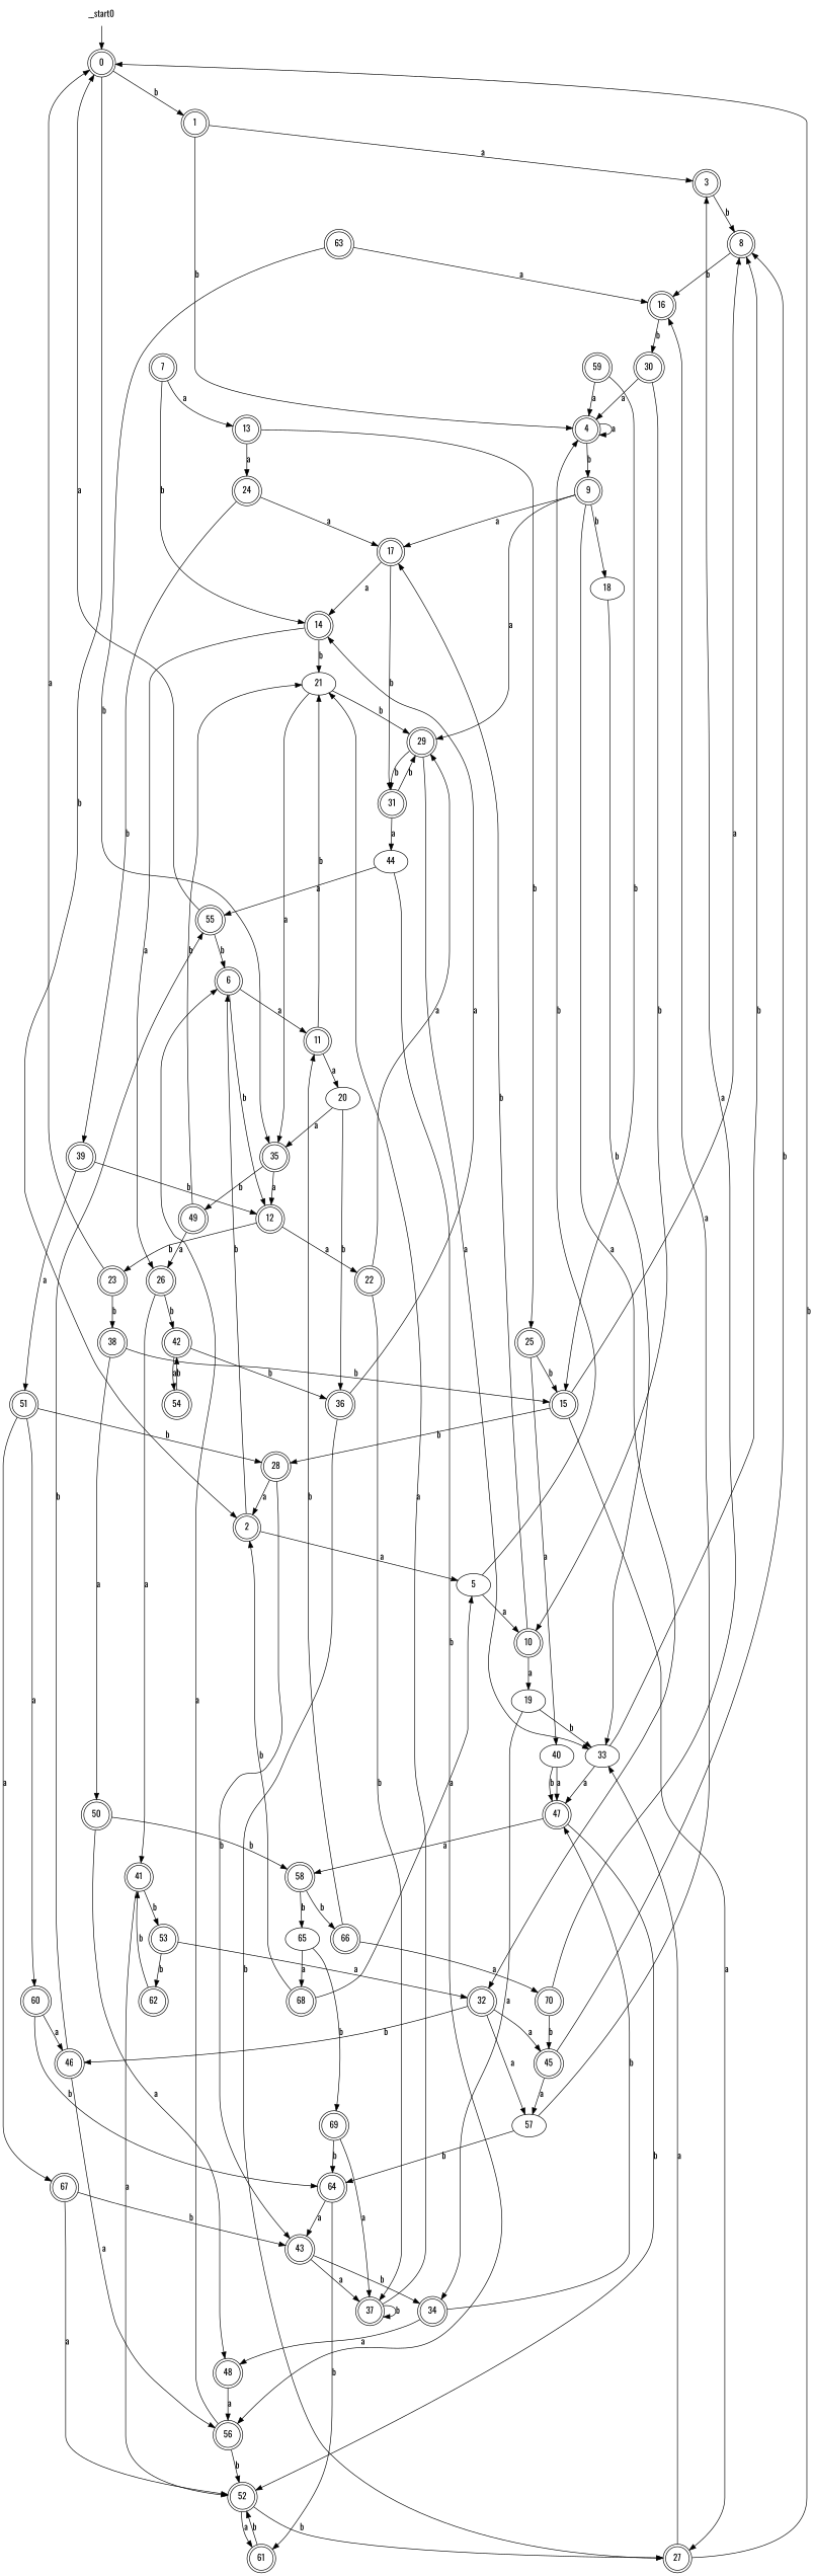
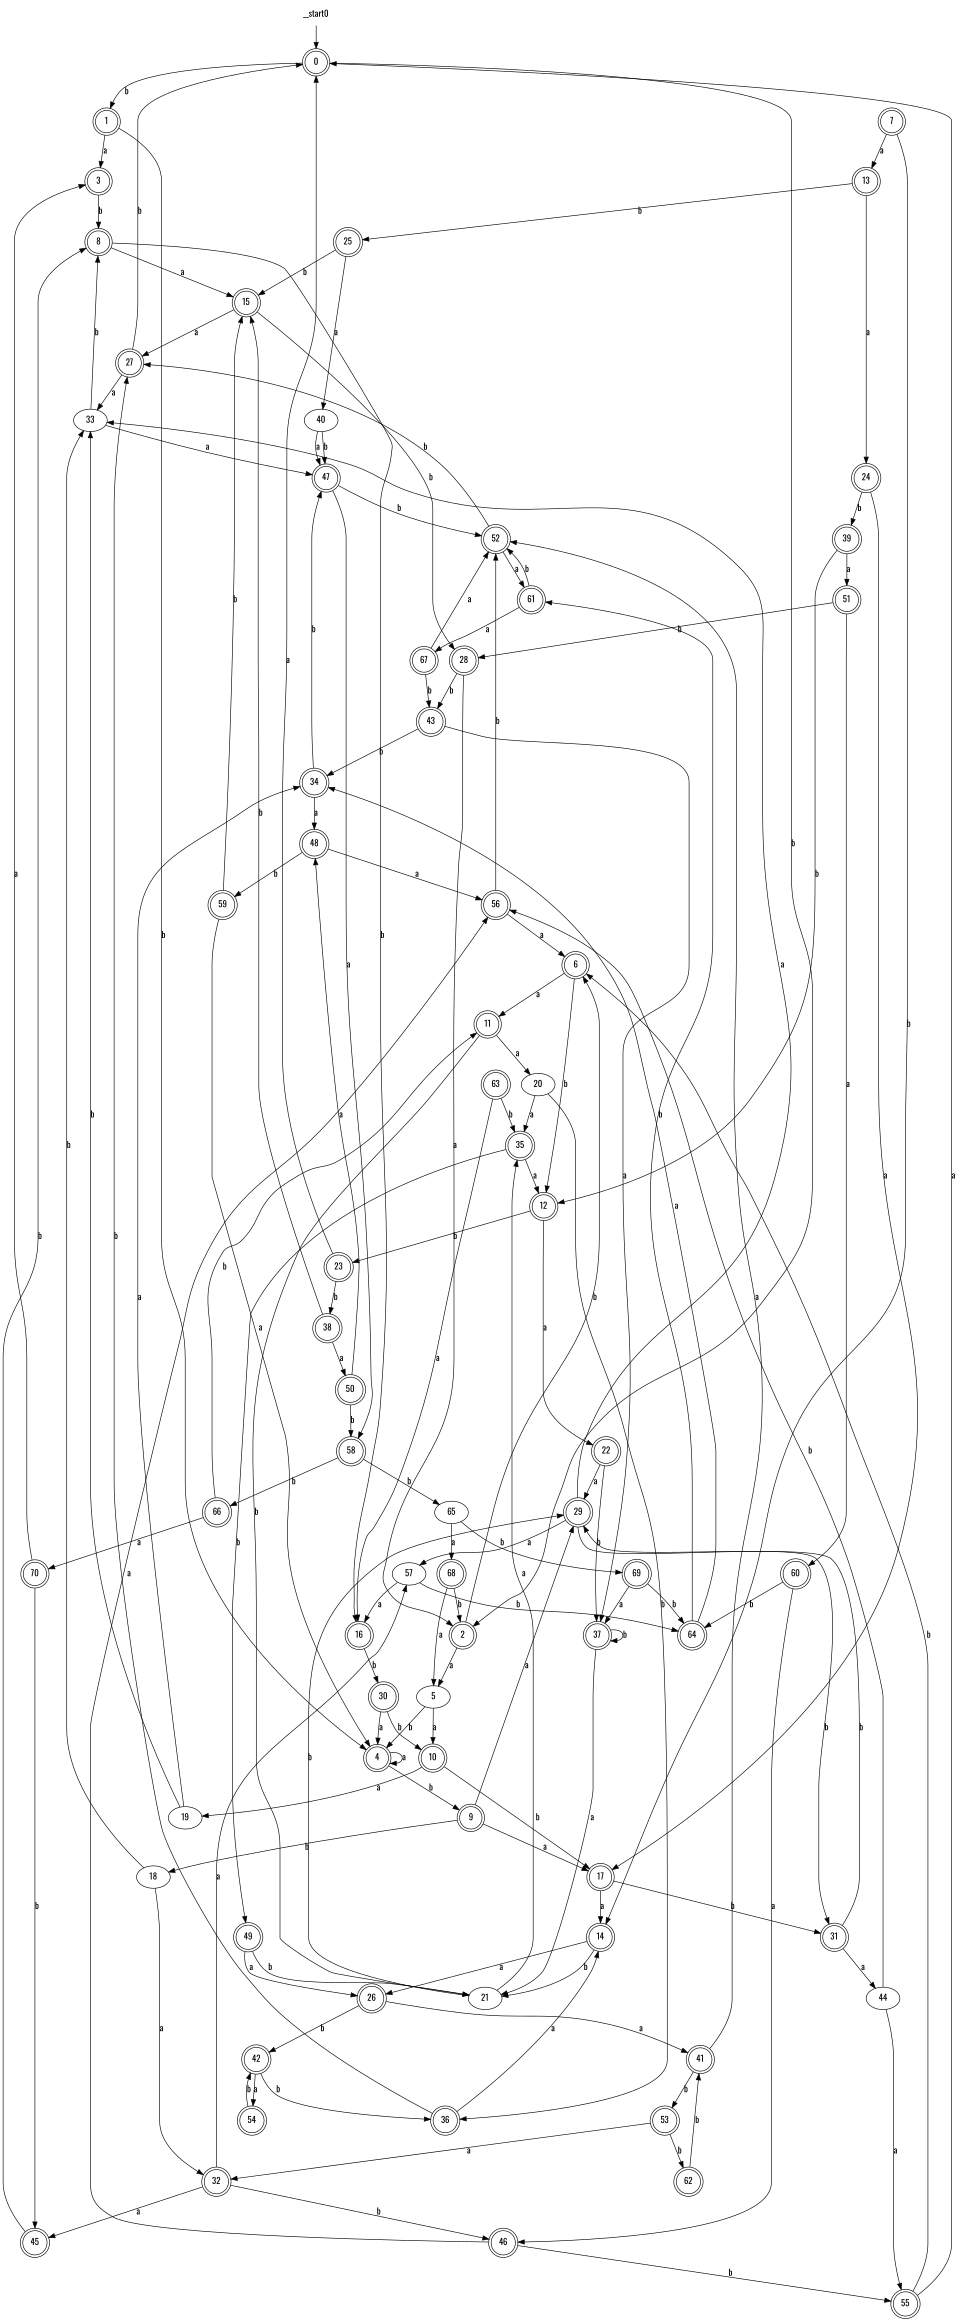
  digraph {
    fontname=Oswald
    node [fontname=Oswald shape=doublecircle]
    edge [fontname=Oswald]
    __start0 [shape=none]
    0
    1
    2
    3
    4
    5 [shape=""]
    6
    8
    9
    10
    11
    12
    7
    13
    14
    15
    16
    17
    18 [shape=""]
    29
    19 [shape=""]
    20 [shape=""]
    21 [shape=""]
    22
    23
    24
    25
    26
    27
    28
    30
    31
    32
    33 [shape=""]
    34
    35
    36
    37
    38
    39
    40 [shape=""]
    41
    42
    43
    44 [shape=""]
    45
    46
    57 [shape=""]
    47
    48
    49
    50
    51
    52
    53
    54
    55
    56
    58
    59
    60
    61
    62
    64
    65 [shape=""]
    66
    67
    63
    68
    69
    70
    __start0 -> 0
    0 -> 1 [label=b]
    0 -> 2 [label=b]
    1 -> 3 [label=a]
    1 -> 4 [label=b]
    2 -> 5 [label=a]
    2 -> 6 [label=b]
    3 -> 8 [label=b]
    4 -> 4 [label=a]
    4 -> 9 [label=b]
    5 -> 4 [label=b]
    5 -> 10 [label=a]
    6 -> 11 [label=a]
    6 -> 12 [label=b]
-   15 -> 8 [label=a]
+   8 -> 15 [label=a]
    8 -> 16 [label=b]
    9 -> 17 [label=a]
    9 -> 18 [label=b]
    9 -> 29 [label=a]
    10 -> 17 [label=b]
    10 -> 19 [label=a]
    11 -> 20 [label=a]
    11 -> 21 [label=b]
    12 -> 22 [label=a]
    12 -> 23 [label=b]
    7 -> 13 [label=a]
    7 -> 14 [label=b]
    13 -> 24 [label=a]
    13 -> 25 [label=b]
    14 -> 21 [label=b]
    14 -> 26 [label=a]
    15 -> 27 [label=a]
    15 -> 28 [label=b]
    16 -> 30 [label=b]
    17 -> 14 [label=a]
    17 -> 31 [label=b]
-   9 -> 32 [label=a]
+   18 -> 32 [label=a]
    18 -> 33 [label=b]
    29 -> 31 [label=b]
    29 -> 33 [label=a]
    19 -> 33 [label=b]
    19 -> 34 [label=a]
    20 -> 35 [label=a]
    20 -> 36 [label=b]
    21 -> 29 [label=b]
    21 -> 35 [label=a]
    22 -> 29 [label=a]
    22 -> 37 [label=b]
    23 -> 0 [label=a]
    23 -> 38 [label=b]
    24 -> 17 [label=a]
    24 -> 39 [label=b]
    25 -> 15 [label=b]
    25 -> 40 [label=a]
    26 -> 41 [label=a]
    26 -> 42 [label=b]
    27 -> 0 [label=b]
    27 -> 33 [label=a]
    28 -> 2 [label=a]
    28 -> 43 [label=b]
    30 -> 4 [label=a]
    30 -> 10 [label=b]
    31 -> 29 [label=b]
    31 -> 44 [label=a]
    32 -> 45 [label=a]
    32 -> 46 [label=b]
    32 -> 57 [label=a]
    33 -> 8 [label=b]
    33 -> 47 [label=a]
    34 -> 47 [label=b]
    34 -> 48 [label=a]
    35 -> 12 [label=a]
    35 -> 49 [label=b]
    36 -> 14 [label=a]
    36 -> 27 [label=b]
    37 -> 21 [label=a]
    37 -> 37 [label=b]
    38 -> 15 [label=b]
    38 -> 50 [label=a]
    39 -> 12 [label=b]
    39 -> 51 [label=a]
    40 -> 47 [label=a]
    40 -> 47 [label=b]
    41 -> 52 [label=a]
    41 -> 53 [label=b]
    42 -> 36 [label=b]
    42 -> 54 [label=a]
    43 -> 34 [label=b]
    43 -> 37 [label=a]
    44 -> 55 [label=a]
    44 -> 56 [label=b]
    45 -> 8 [label=b]
-   45 -> 57 [label=a]
+   29 -> 57 [label=a]
    46 -> 55 [label=b]
    46 -> 56 [label=a]
    57 -> 16 [label=a]
    57 -> 64 [label=b]
    47 -> 52 [label=b]
    47 -> 58 [label=a]
    48 -> 56 [label=a]
+   48 -> 59 [label=b]
    49 -> 21 [label=b]
    49 -> 26 [label=a]
    50 -> 48 [label=a]
    50 -> 58 [label=b]
    51 -> 28 [label=b]
    51 -> 60 [label=a]
    52 -> 27 [label=b]
    52 -> 61 [label=a]
    53 -> 32 [label=a]
    53 -> 62 [label=b]
    54 -> 42 [label=b]
    55 -> 0 [label=a]
    55 -> 6 [label=b]
    56 -> 6 [label=a]
    56 -> 52 [label=b]
    58 -> 65 [label=b]
    58 -> 66 [label=b]
    59 -> 4 [label=a]
    59 -> 15 [label=b]
    60 -> 46 [label=a]
    60 -> 64 [label=b]
    61 -> 52 [label=b]
-   51 -> 67 [label=a]
+   61 -> 67 [label=a]
    62 -> 41 [label=b]
-   64 -> 43 [label=a]
+   64 -> 34 [label=a]
    64 -> 61 [label=b]
    65 -> 68 [label=a]
    65 -> 69 [label=b]
    66 -> 11 [label=b]
    66 -> 70 [label=a]
    67 -> 43 [label=b]
    67 -> 52 [label=a]
    63 -> 16 [label=a]
    63 -> 35 [label=b]
    68 -> 2 [label=b]
    68 -> 5 [label=a]
    69 -> 37 [label=a]
    69 -> 64 [label=b]
    70 -> 3 [label=a]
    70 -> 45 [label=b]
  }
